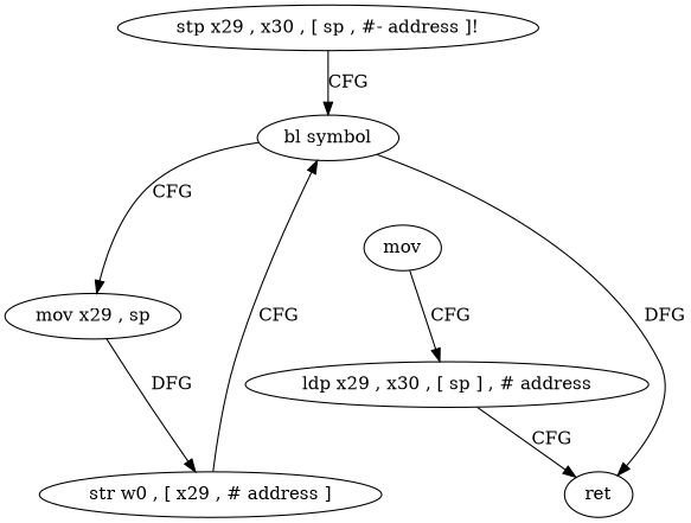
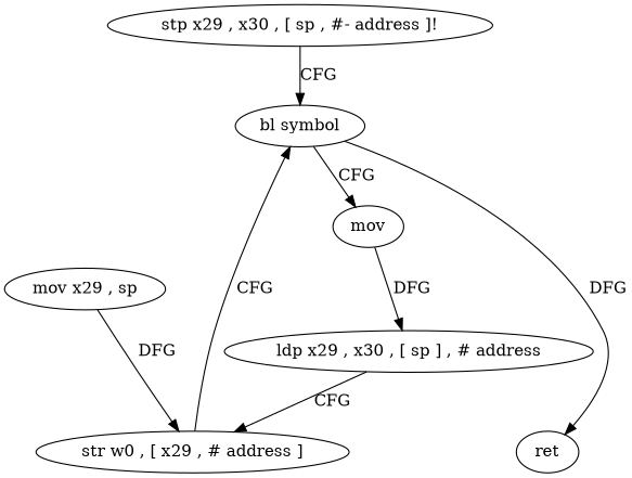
  digraph {
    n1 [label="stp x29 , x30 , [ sp , #- address ]!"]
    n2 [label="bl symbol"]
    n3 [label="mov x29 , sp"]
    n4 [label="str w0 , [ x29 , # address ]"]
    n5 [label=mov]
    n6 [label=ret]
    n7 [label="ldp x29 , x30 , [ sp ] , # address"]
    n1 -> n2 [label=CFG]
-   n2 -> n3 [label=CFG]
+   n2 -> n5 [label=CFG]
    n2 -> n6 [label=DFG]
    n3 -> n4 [label=DFG]
    n4 -> n2 [label=CFG]
-   n5 -> n7 [label=CFG]
-   n7 -> n6 [label=CFG]
+   n5 -> n7 [label=DFG]
+   n7 -> n4 [label=CFG]
  }
